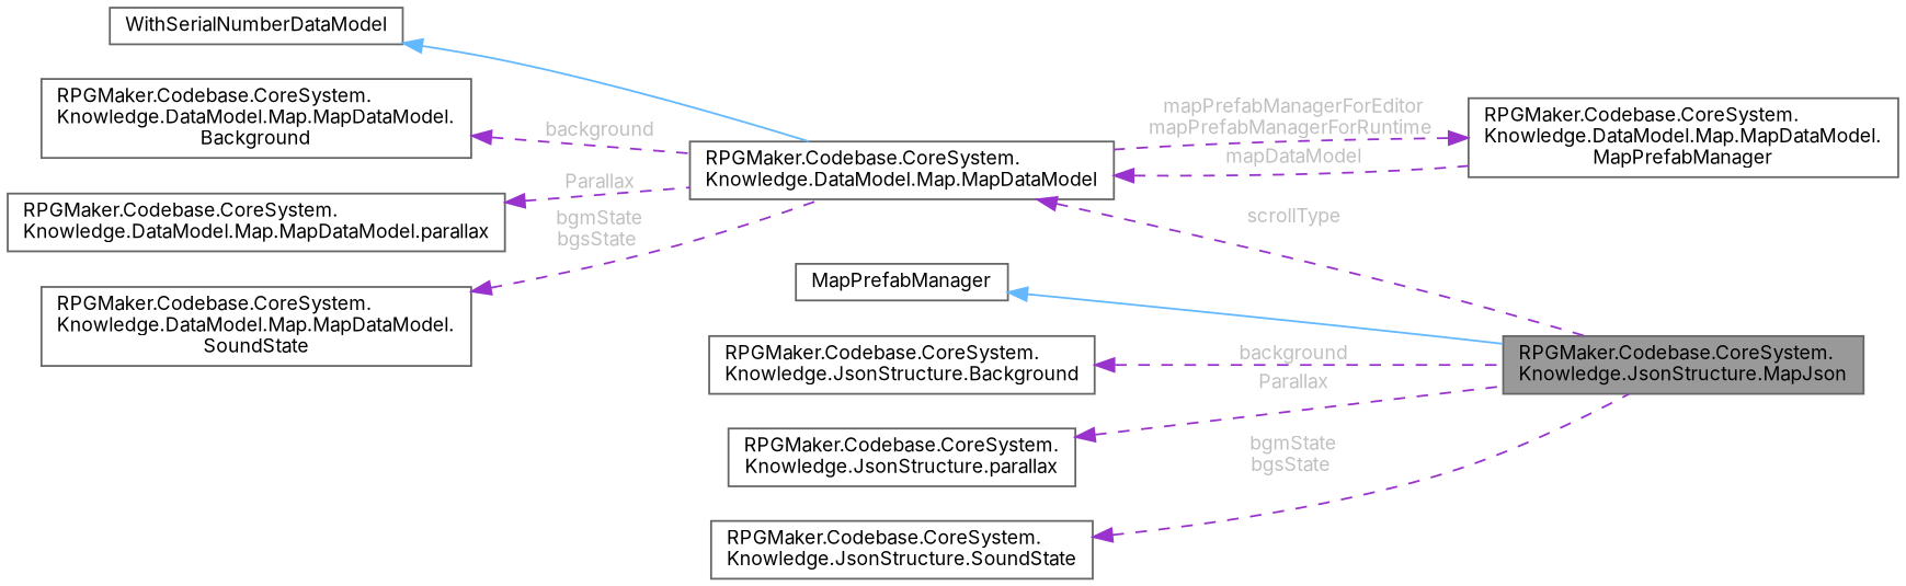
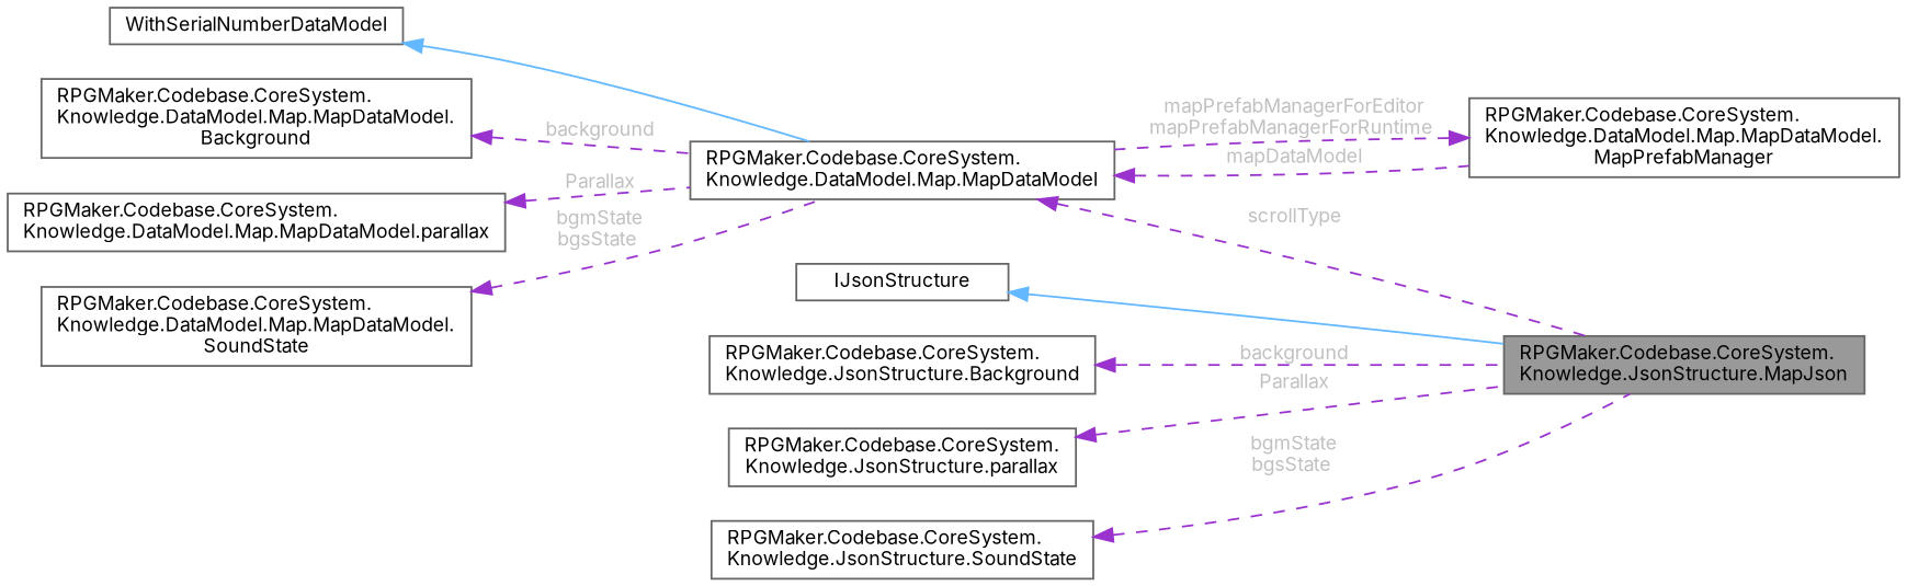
  digraph {
    rankdir=LR
    fontname=Inter
    node [color=gray40 fillcolor=white fontname=Inter fontsize=10 shape=box style=filled]
    edge [color=darkorchid3 dir=back fontname=Inter fontsize=10 labelfontname=Helvetica labelfontsize=10 style=dashed fontcolor=grey]
    n1 [fillcolor=grey60 fontcolor=black height=0.2 label="RPGMaker.Codebase.CoreSystem.\lKnowledge.JsonStructure.MapJson" width=0.4]
-   n2 [height=0.2 label=MapPrefabManager width=0.4]
+   n2 [height=0.2 label=IJsonStructure width=0.4]
    n3 [height=0.2 label="RPGMaker.Codebase.CoreSystem.\lKnowledge.DataModel.Map.MapDataModel" width=0.4]
    n4 [height=0.2 label="RPGMaker.Codebase.CoreSystem.\lKnowledge.DataModel.Map.MapDataModel.\lMapPrefabManager" width=0.4]
    n5 [height=0.2 label=WithSerialNumberDataModel width=0.4]
    n6 [height=0.2 label="RPGMaker.Codebase.CoreSystem.\lKnowledge.DataModel.Map.MapDataModel.\lBackground" width=0.4]
    n7 [height=0.2 label="RPGMaker.Codebase.CoreSystem.\lKnowledge.DataModel.Map.MapDataModel.parallax" width=0.4]
    n8 [height=0.2 label="RPGMaker.Codebase.CoreSystem.\lKnowledge.DataModel.Map.MapDataModel.\lSoundState" width=0.4]
    n9 [height=0.2 label="RPGMaker.Codebase.CoreSystem.\lKnowledge.JsonStructure.SoundState" width=0.4]
    n10 [height=0.2 label="RPGMaker.Codebase.CoreSystem.\lKnowledge.JsonStructure.Background" width=0.4]
    n11 [height=0.2 label="RPGMaker.Codebase.CoreSystem.\lKnowledge.JsonStructure.parallax" width=0.4]
    n2 -> n1 [color=steelblue1 style=solid fontcolor=""]
    n3 -> n1 [label=" scrollType"]
    n3 -> n4 [label=" mapDataModel"]
    n4 -> n3 [label=" mapPrefabManagerForEditor\nmapPrefabManagerForRuntime"]
    n5 -> n3 [color=steelblue1 style=solid fontcolor=""]
    n6 -> n3 [label=" background"]
    n7 -> n3 [label=" Parallax"]
    n8 -> n3 [label=" bgmState\nbgsState"]
    n9 -> n1 [label=" bgmState\nbgsState"]
    n10 -> n1 [label=" background"]
    n11 -> n1 [label=" Parallax"]
  }
